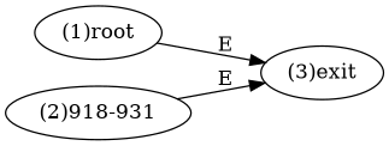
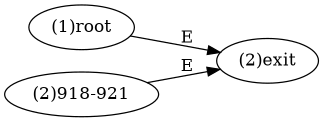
  digraph {
    rankdir=LR
    n1 [label="(1)root"]
-   n2 [label="(3)exit"]
-   n3 [label="(2)918-931"]
+   n2 [label="(2)exit"]
+   n3 [label="(2)918-921"]
    n1 -> n2 [label=E]
    n3 -> n2 [label=E]
  }
